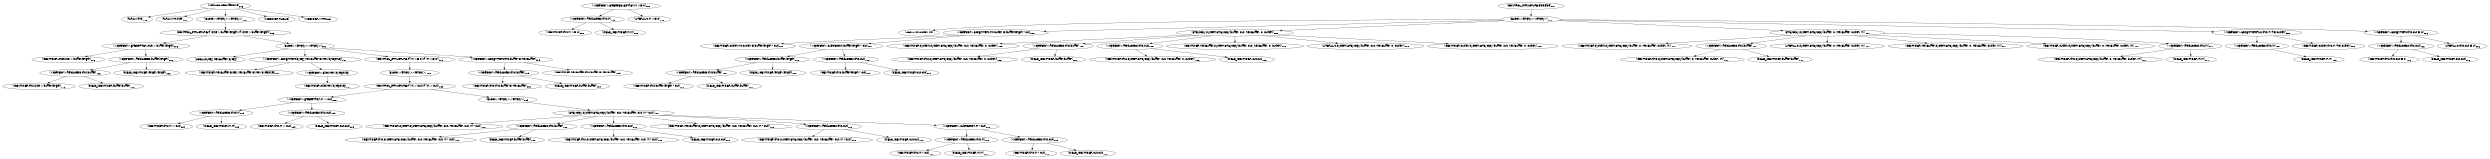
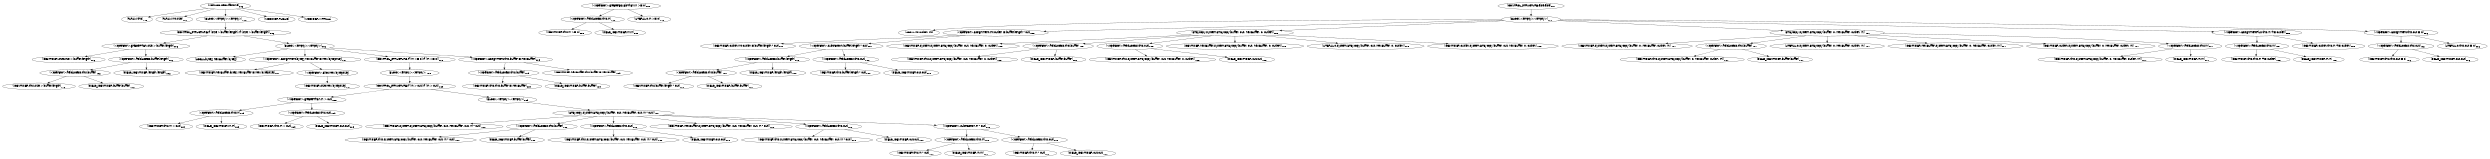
  digraph {
    fontname="DejaVu Sans"
    node [fontname="DejaVu Sans"]
    edge [fontname="DejaVu Sans"]
    n1 [label=<(METHOD,setBufferSize)<SUB>106</SUB>>]
    n2 [label=<(PARAM,this)<SUB>105</SUB>>]
    n3 [label=<(PARAM,int size)<SUB>105</SUB>>]
    n4 [label=<(BLOCK,&lt;empty&gt;,&lt;empty&gt;)<SUB>105</SUB>>]
    n5 [label=<(MODIFIER,PUBLIC)>]
    n6 [label=<(MODIFIER,VIRTUAL)>]
    n7 [label=<(CONTROL_STRUCTURE,if (size &gt; buffer.length),if (size &gt; buffer.length))<SUB>106</SUB>>]
    n8 [label=<(&lt;operator&gt;.greaterThan,size &gt; buffer.length)<SUB>106</SUB>>]
    n9 [label=<(BLOCK,&lt;empty&gt;,&lt;empty&gt;)<SUB>106</SUB>>]
    n10 [label=<(IDENTIFIER,size,size &gt; buffer.length)<SUB>106</SUB>>]
    n11 [label=<(&lt;operator&gt;.fieldAccess,buffer.length)<SUB>106</SUB>>]
    n12 [label=<(LOCAL,byte[] newBuffer: byte[])>]
    n13 [label=<(&lt;operator&gt;.assignment,byte[] newBuffer = new byte[size])<SUB>107</SUB>>]
    n14 [label=<(CONTROL_STRUCTURE,if (in &gt;= 0),if (in &gt;= 0))<SUB>108</SUB>>]
    n15 [label=<(&lt;operator&gt;.assignment,this.buffer = newBuffer)<SUB>119</SUB>>]
    n16 [label=<(&lt;operator&gt;.fieldAccess,this.buffer)<SUB>106</SUB>>]
    n17 [label=<(FIELD_IDENTIFIER,length,length)<SUB>106</SUB>>]
    n18 [label=<(IDENTIFIER,this,size &gt; buffer.length)<SUB>176</SUB>>]
    n19 [label=<(FIELD_IDENTIFIER,buffer,buffer)<SUB>106</SUB>>]
    n20 [label=<(IDENTIFIER,newBuffer,byte[] newBuffer = new byte[size])<SUB>107</SUB>>]
    n21 [label=<(&lt;operator&gt;.alloc,new byte[size])>]
    n22 [label=<(BLOCK,&lt;empty&gt;,&lt;empty&gt;)<SUB>108</SUB>>]
    n23 [label=<(&lt;operator&gt;.fieldAccess,this.buffer)<SUB>119</SUB>>]
    n24 [label=<(IDENTIFIER,newBuffer,this.buffer = newBuffer)<SUB>119</SUB>>]
    n25 [label=<(IDENTIFIER,size,new byte[size])<SUB>107</SUB>>]
    n26 [label=<(&lt;operator&gt;.greaterEqualsThan,in &gt;= 0)<SUB>108</SUB>>]
    n27 [label=<(&lt;operator&gt;.fieldAccess,this.in)<SUB>108</SUB>>]
    n28 [label=<(LITERAL,0,in &gt;= 0)<SUB>108</SUB>>]
    n29 [label=<(CONTROL_STRUCTURE,if (in &gt; out),if (in &gt; out))<SUB>109</SUB>>]
    n30 [label=<(IDENTIFIER,this,in &gt;= 0)<SUB>108</SUB>>]
    n31 [label=<(FIELD_IDENTIFIER,in,in)<SUB>108</SUB>>]
    n32 [label=<(&lt;operator&gt;.greaterThan,in &gt; out)<SUB>108</SUB>>]
    n33 [label=<(BLOCK,&lt;empty&gt;,&lt;empty&gt;)<SUB>109</SUB>>]
    n34 [label=<(&lt;operator&gt;.fieldAccess,this.in)<SUB>109</SUB>>]
    n35 [label=<(&lt;operator&gt;.fieldAccess,this.out)<SUB>109</SUB>>]
    n36 [label=<(arraycopy,System.arraycopy(buffer, out, newBuffer, out, in - out))<SUB>110</SUB>>]
    n37 [label=<(CONTROL_STRUCTURE,else,else)<SUB>111</SUB>>]
    n38 [label=<(BLOCK,&lt;empty&gt;,&lt;empty&gt;)<SUB>111</SUB>>]
    n39 [label=<(IDENTIFIER,this,in &gt; out)<SUB>109</SUB>>]
    n40 [label=<(FIELD_IDENTIFIER,in,in)<SUB>109</SUB>>]
    n41 [label=<(IDENTIFIER,this,in &gt; out)<SUB>109</SUB>>]
    n42 [label=<(FIELD_IDENTIFIER,out,out)<SUB>109</SUB>>]
    n43 [label=<(IDENTIFIER,System,System.arraycopy(buffer, out, newBuffer, out, in - out))<SUB>110</SUB>>]
    n44 [label=<(&lt;operator&gt;.fieldAccess,this.buffer)<SUB>110</SUB>>]
    n45 [label=<(&lt;operator&gt;.fieldAccess,this.out)<SUB>110</SUB>>]
    n46 [label=<(IDENTIFIER,newBuffer,System.arraycopy(buffer, out, newBuffer, out, in - out))<SUB>110</SUB>>]
    n47 [label=<(&lt;operator&gt;.fieldAccess,this.out)<SUB>110</SUB>>]
    n48 [label=<(&lt;operator&gt;.subtraction,in - out)<SUB>110</SUB>>]
    n49 [label=<(IDENTIFIER,this,System.arraycopy(buffer, out, newBuffer, out, in - out))<SUB>110</SUB>>]
    n50 [label=<(FIELD_IDENTIFIER,buffer,buffer)<SUB>110</SUB>>]
    n51 [label=<(IDENTIFIER,this,System.arraycopy(buffer, out, newBuffer, out, in - out))<SUB>110</SUB>>]
    n52 [label=<(FIELD_IDENTIFIER,out,out)<SUB>110</SUB>>]
    n53 [label=<(IDENTIFIER,this,System.arraycopy(buffer, out, newBuffer, out, in - out))<SUB>110</SUB>>]
    n54 [label=<(FIELD_IDENTIFIER,out,out)<SUB>110</SUB>>]
    n55 [label=<(&lt;operator&gt;.fieldAccess,this.in)<SUB>110</SUB>>]
    n56 [label=<(&lt;operator&gt;.fieldAccess,this.out)<SUB>110</SUB>>]
    n57 [label=<(IDENTIFIER,this,in - out)<SUB>110</SUB>>]
    n58 [label=<(FIELD_IDENTIFIER,in,in)<SUB>110</SUB>>]
    n59 [label=<(IDENTIFIER,this,in - out)<SUB>110</SUB>>]
    n60 [label=<(FIELD_IDENTIFIER,out,out)<SUB>110</SUB>>]
    n61 [label=<(LOCAL,int outlen: int)>]
    n62 [label=<(&lt;operator&gt;.assignment,int outlen = buffer.length - out)<SUB>112</SUB>>]
    n63 [label=<(arraycopy,System.arraycopy(buffer, out, newBuffer, 0, outlen))<SUB>113</SUB>>]
    n64 [label=<(arraycopy,System.arraycopy(buffer, 0, newBuffer, outlen, in))<SUB>114</SUB>>]
    n65 [label=<(&lt;operator&gt;.assignmentPlus,this.in += outlen)<SUB>115</SUB>>]
    n66 [label=<(&lt;operator&gt;.assignment,this.out = 0)<SUB>116</SUB>>]
    n67 [label=<(IDENTIFIER,outlen,int outlen = buffer.length - out)<SUB>112</SUB>>]
    n68 [label=<(&lt;operator&gt;.subtraction,buffer.length - out)<SUB>112</SUB>>]
    n69 [label=<(IDENTIFIER,System,System.arraycopy(buffer, out, newBuffer, 0, outlen))<SUB>113</SUB>>]
    n70 [label=<(&lt;operator&gt;.fieldAccess,this.buffer)<SUB>113</SUB>>]
    n71 [label=<(&lt;operator&gt;.fieldAccess,this.out)<SUB>113</SUB>>]
    n72 [label=<(IDENTIFIER,newBuffer,System.arraycopy(buffer, out, newBuffer, 0, outlen))<SUB>113</SUB>>]
    n73 [label=<(LITERAL,0,System.arraycopy(buffer, out, newBuffer, 0, outlen))<SUB>113</SUB>>]
    n74 [label=<(IDENTIFIER,outlen,System.arraycopy(buffer, out, newBuffer, 0, outlen))<SUB>113</SUB>>]
    n75 [label=<(IDENTIFIER,System,System.arraycopy(buffer, 0, newBuffer, outlen, in))<SUB>114</SUB>>]
    n76 [label=<(&lt;operator&gt;.fieldAccess,this.buffer)<SUB>114</SUB>>]
    n77 [label=<(LITERAL,0,System.arraycopy(buffer, 0, newBuffer, outlen, in))<SUB>114</SUB>>]
    n78 [label=<(IDENTIFIER,newBuffer,System.arraycopy(buffer, 0, newBuffer, outlen, in))<SUB>114</SUB>>]
    n79 [label=<(IDENTIFIER,outlen,System.arraycopy(buffer, 0, newBuffer, outlen, in))<SUB>114</SUB>>]
    n80 [label=<(&lt;operator&gt;.fieldAccess,this.in)<SUB>114</SUB>>]
    n81 [label=<(&lt;operator&gt;.fieldAccess,this.in)<SUB>115</SUB>>]
    n82 [label=<(IDENTIFIER,outlen,this.in += outlen)<SUB>115</SUB>>]
    n83 [label=<(&lt;operator&gt;.fieldAccess,this.out)<SUB>116</SUB>>]
    n84 [label=<(LITERAL,0,this.out = 0)<SUB>116</SUB>>]
    n85 [label=<(&lt;operator&gt;.fieldAccess,buffer.length)<SUB>112</SUB>>]
    n86 [label=<(&lt;operator&gt;.fieldAccess,this.out)<SUB>112</SUB>>]
    n87 [label=<(&lt;operator&gt;.fieldAccess,this.buffer)<SUB>112</SUB>>]
    n88 [label=<(FIELD_IDENTIFIER,length,length)<SUB>112</SUB>>]
    n89 [label=<(IDENTIFIER,this,buffer.length - out)<SUB>112</SUB>>]
    n90 [label=<(FIELD_IDENTIFIER,out,out)<SUB>112</SUB>>]
    n91 [label=<(IDENTIFIER,this,buffer.length - out)<SUB>112</SUB>>]
    n92 [label=<(FIELD_IDENTIFIER,buffer,buffer)<SUB>112</SUB>>]
    n93 [label=<(IDENTIFIER,this,System.arraycopy(buffer, out, newBuffer, 0, outlen))<SUB>113</SUB>>]
    n94 [label=<(FIELD_IDENTIFIER,buffer,buffer)<SUB>113</SUB>>]
    n95 [label=<(IDENTIFIER,this,System.arraycopy(buffer, out, newBuffer, 0, outlen))<SUB>113</SUB>>]
    n96 [label=<(FIELD_IDENTIFIER,out,out)<SUB>113</SUB>>]
    n97 [label=<(IDENTIFIER,this,System.arraycopy(buffer, 0, newBuffer, outlen, in))<SUB>114</SUB>>]
    n98 [label=<(FIELD_IDENTIFIER,buffer,buffer)<SUB>114</SUB>>]
    n99 [label=<(IDENTIFIER,this,System.arraycopy(buffer, 0, newBuffer, outlen, in))<SUB>114</SUB>>]
    n100 [label=<(FIELD_IDENTIFIER,in,in)<SUB>114</SUB>>]
+   n101 [label=<(IDENTIFIER,this,this.in += outlen)<SUB>115</SUB>>]
    n102 [label=<(FIELD_IDENTIFIER,in,in)<SUB>115</SUB>>]
    n103 [label=<(IDENTIFIER,this,this.out = 0)<SUB>116</SUB>>]
    n104 [label=<(FIELD_IDENTIFIER,out,out)<SUB>116</SUB>>]
    n105 [label=<(IDENTIFIER,this,this.buffer = newBuffer)<SUB>119</SUB>>]
    n106 [label=<(FIELD_IDENTIFIER,buffer,buffer)<SUB>119</SUB>>]
    n1 -> n2
    n1 -> n3
    n1 -> n4
    n1 -> n5
    n1 -> n6
    n4 -> n7
    n7 -> n8
    n7 -> n9
    n8 -> n10
    n8 -> n11
    n9 -> n12
    n9 -> n13
    n9 -> n14
    n9 -> n15
    n11 -> n16
    n11 -> n17
    n13 -> n20
    n13 -> n21
    n14 -> n22
    n15 -> n23
    n15 -> n24
    n16 -> n18
    n16 -> n19
    n21 -> n25
    n22 -> n29
    n23 -> n105
    n23 -> n106
    n26 -> n27
    n26 -> n28
    n27 -> n30
    n27 -> n31
    n29 -> n32
    n29 -> n33
    n32 -> n34
    n32 -> n35
    n33 -> n36
    n34 -> n39
    n34 -> n40
    n35 -> n41
    n35 -> n42
    n36 -> n43
    n36 -> n44
    n36 -> n45
    n36 -> n46
    n36 -> n47
    n36 -> n48
    n37 -> n38
    n38 -> n61
    n38 -> n62
    n38 -> n63
    n38 -> n64
    n38 -> n65
    n38 -> n66
    n44 -> n49
    n44 -> n50
    n45 -> n51
    n45 -> n52
    n47 -> n53
    n47 -> n54
    n48 -> n55
    n48 -> n56
    n55 -> n57
    n55 -> n58
    n56 -> n59
    n56 -> n60
    n62 -> n67
    n62 -> n68
    n63 -> n69
    n63 -> n70
    n63 -> n71
    n63 -> n72
    n63 -> n73
    n63 -> n74
    n64 -> n75
    n64 -> n76
    n64 -> n77
    n64 -> n78
    n64 -> n79
    n64 -> n80
    n65 -> n81
    n65 -> n82
    n66 -> n83
    n66 -> n84
    n68 -> n85
    n68 -> n86
    n70 -> n93
    n70 -> n94
    n71 -> n95
    n71 -> n96
    n76 -> n97
    n76 -> n98
    n80 -> n99
    n80 -> n100
+   n81 -> n101
    n81 -> n102
    n83 -> n103
    n83 -> n104
    n85 -> n87
    n85 -> n88
    n86 -> n89
    n86 -> n90
    n87 -> n91
    n87 -> n92
  }
